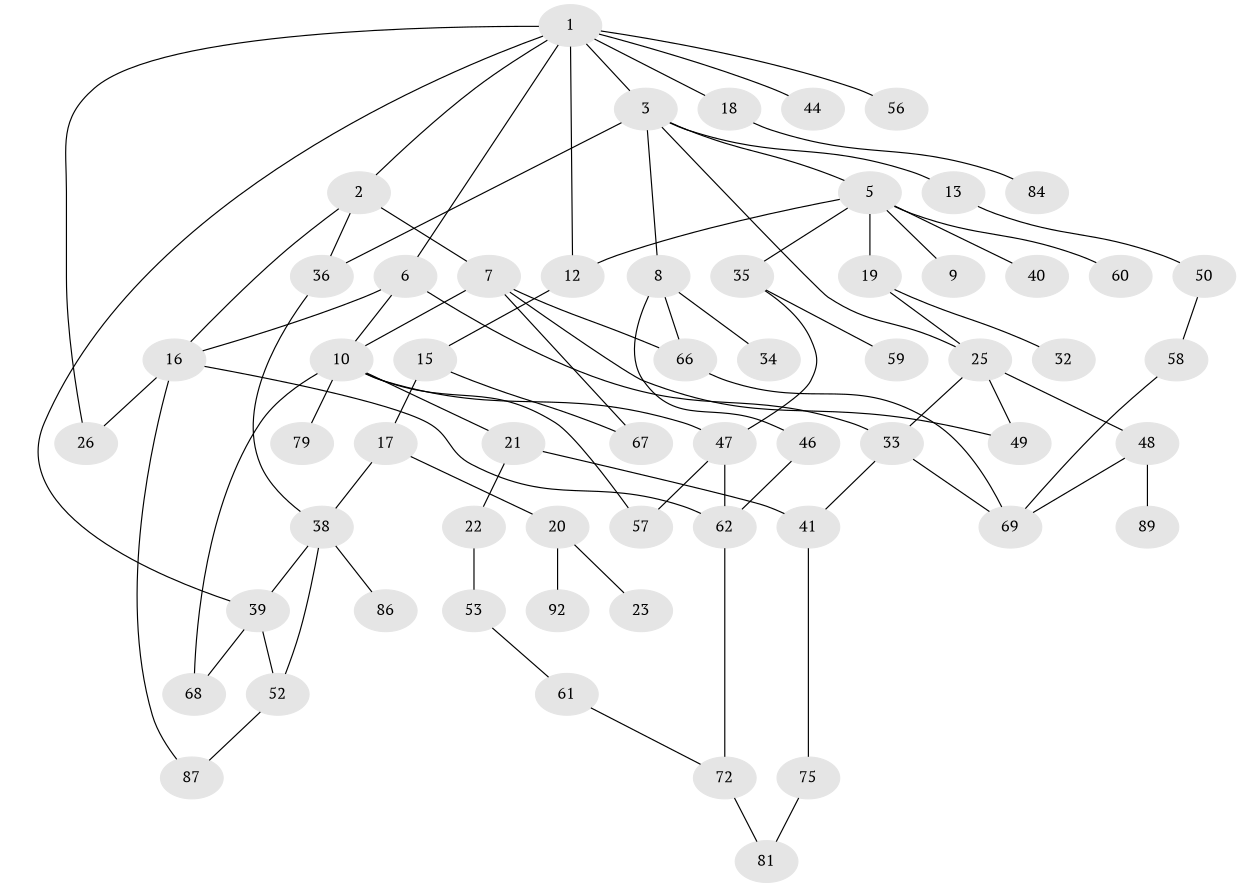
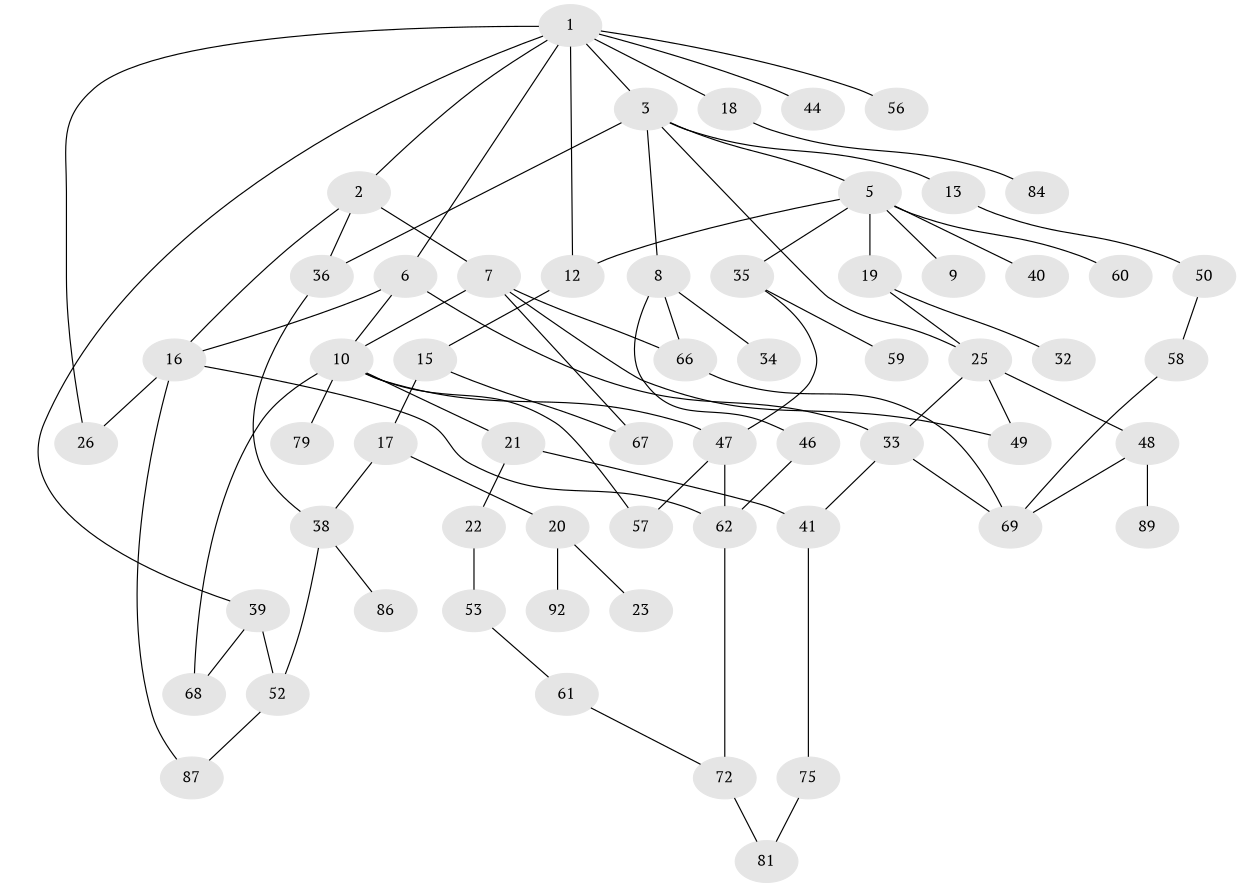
  graph {
    fontname="PT Serif"
    node [color=gray90 fontname="PT Serif" style=filled]
    edge [fontname="PT Serif"]
    1 [super="+3"]
    2
    n3 [label=3 super="+24"]
    6 [super="+14"]
    12 [super="+54"]
    18
    26 [super="+70"]
    39 [super="+78"]
    44
    56
    7 [super="+45"]
    16 [super="+77"]
    36
    5 [super="+85"]
    8 [super="+11"]
    13 [super="+29"]
    25 [super="+27"]
    10 [super="+30"]
    33 [super="+37"]
    15 [super="+28"]
    84
    68 [super="+74"]
    52 [super="+65"]
    49 [super="+88"]
    66
    67
    62 [super="+90"]
    87
    38 [super="+42"]
    9 [super="+80"]
    19 [super="+31"]
    35 [super="+43"]
    40
    60
    34
    46
    50
    48 [super="+71"]
    32 [super="+55"]
    47 [super="+63"]
    59
    21
    57 [super="+82"]
    79
    41 [super="+73"]
    69 [super="+91"]
    22
    17 [super="+64"]
    58 [super="+76"]
    20 [super="+51"]
    72 [super="+83"]
    23
    92
    86
    53
    75
    61
    89
    81
    1 -- 2
    1 -- n3
    1 -- 6
    1 -- 12
    1 -- 18
    1 -- 26
    1 -- 39
    1 -- 44
    1 -- 56
    2 -- 7
    2 -- 16
    2 -- 36
    n3 -- 36
    n3 -- 5
    n3 -- 8
    n3 -- 13
    n3 -- 25
    6 -- 16
    6 -- 10
    6 -- 33
    12 -- 15
    18 -- 84
    39 -- 68
    39 -- 52
    7 -- 10
    7 -- 49
    7 -- 66
    7 -- 67
    16 -- 26
    16 -- 62
    16 -- 87
    36 -- 38
    5 -- 12
    5 -- 9
    5 -- 19
    5 -- 35
    5 -- 40
    5 -- 60
    8 -- 66
    8 -- 34
    8 -- 46
    13 -- 50
    25 -- 33
    25 -- 49
    25 -- 48
    10 -- 68
    10 -- 47
    10 -- 21
    10 -- 57
    10 -- 79
    33 -- 41
    33 -- 69
    15 -- 67
    15 -- 17
    52 -- 87
    66 -- 69
    62 -- 72 [weight=2]
-   38 -- 39
    38 -- 52
    38 -- 86
    19 -- 25
    19 -- 32
    35 -- 47
    35 -- 59
    46 -- 62
    50 -- 58
    48 -- 69
    48 -- 89
    47 -- 62
    47 -- 57
    21 -- 41
    21 -- 22
    41 -- 75
    22 -- 53
    17 -- 38
    17 -- 20
    58 -- 69
    20 -- 23
    20 -- 92
    72 -- 81
    53 -- 61
    75 -- 81
    61 -- 72
  }
